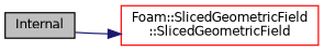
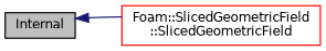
  digraph {
    rankdir=LR
    node [fontname=Helvetica fontsize=10 shape=record]
    n1 [color=black fillcolor=grey75 fontcolor=black height=0.2 label=Internal style=filled width=0.4]
    n2 [color=red height=0.2 label="Foam::SlicedGeometricField\l::SlicedGeometricField" width=0.4]
-   n1 -> n2 [color=midnightblue fontname=Helvetica fontsize=10 labelfontname=Helvetica labelfontsize=10 style=solid]
+   n2 -> n1 [color=midnightblue fontname=Helvetica fontsize=10 labelfontname=Helvetica labelfontsize=10 style=solid]
  }
